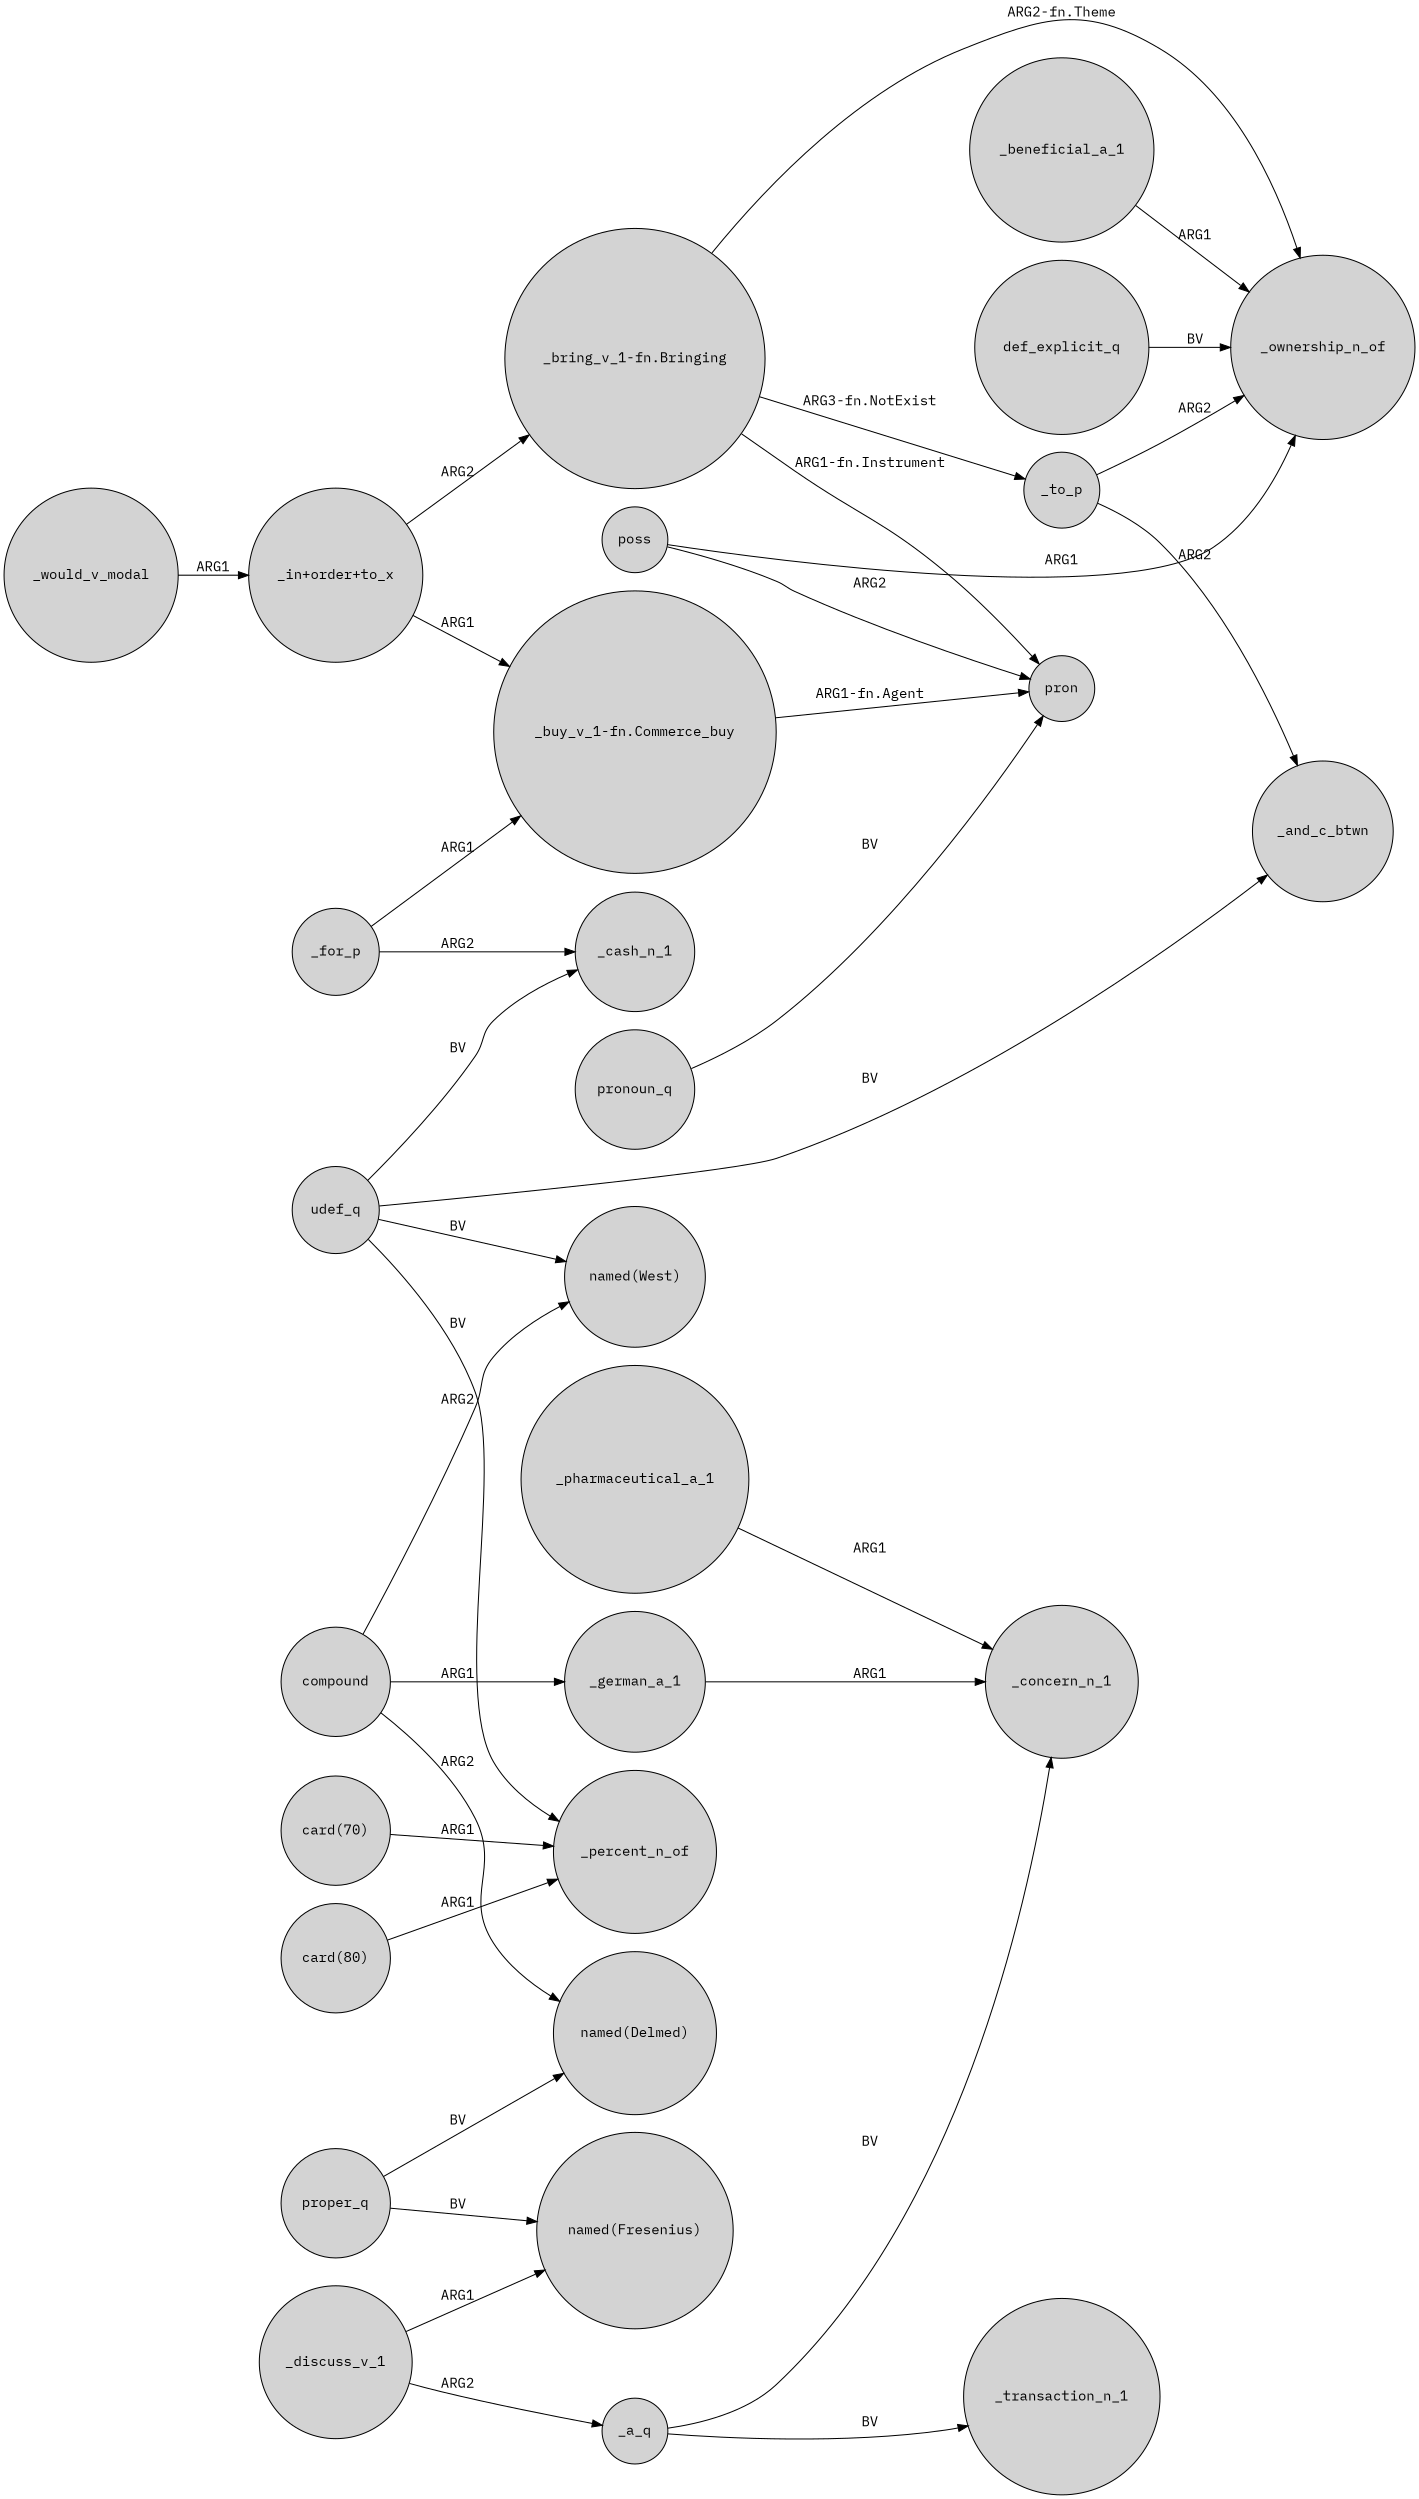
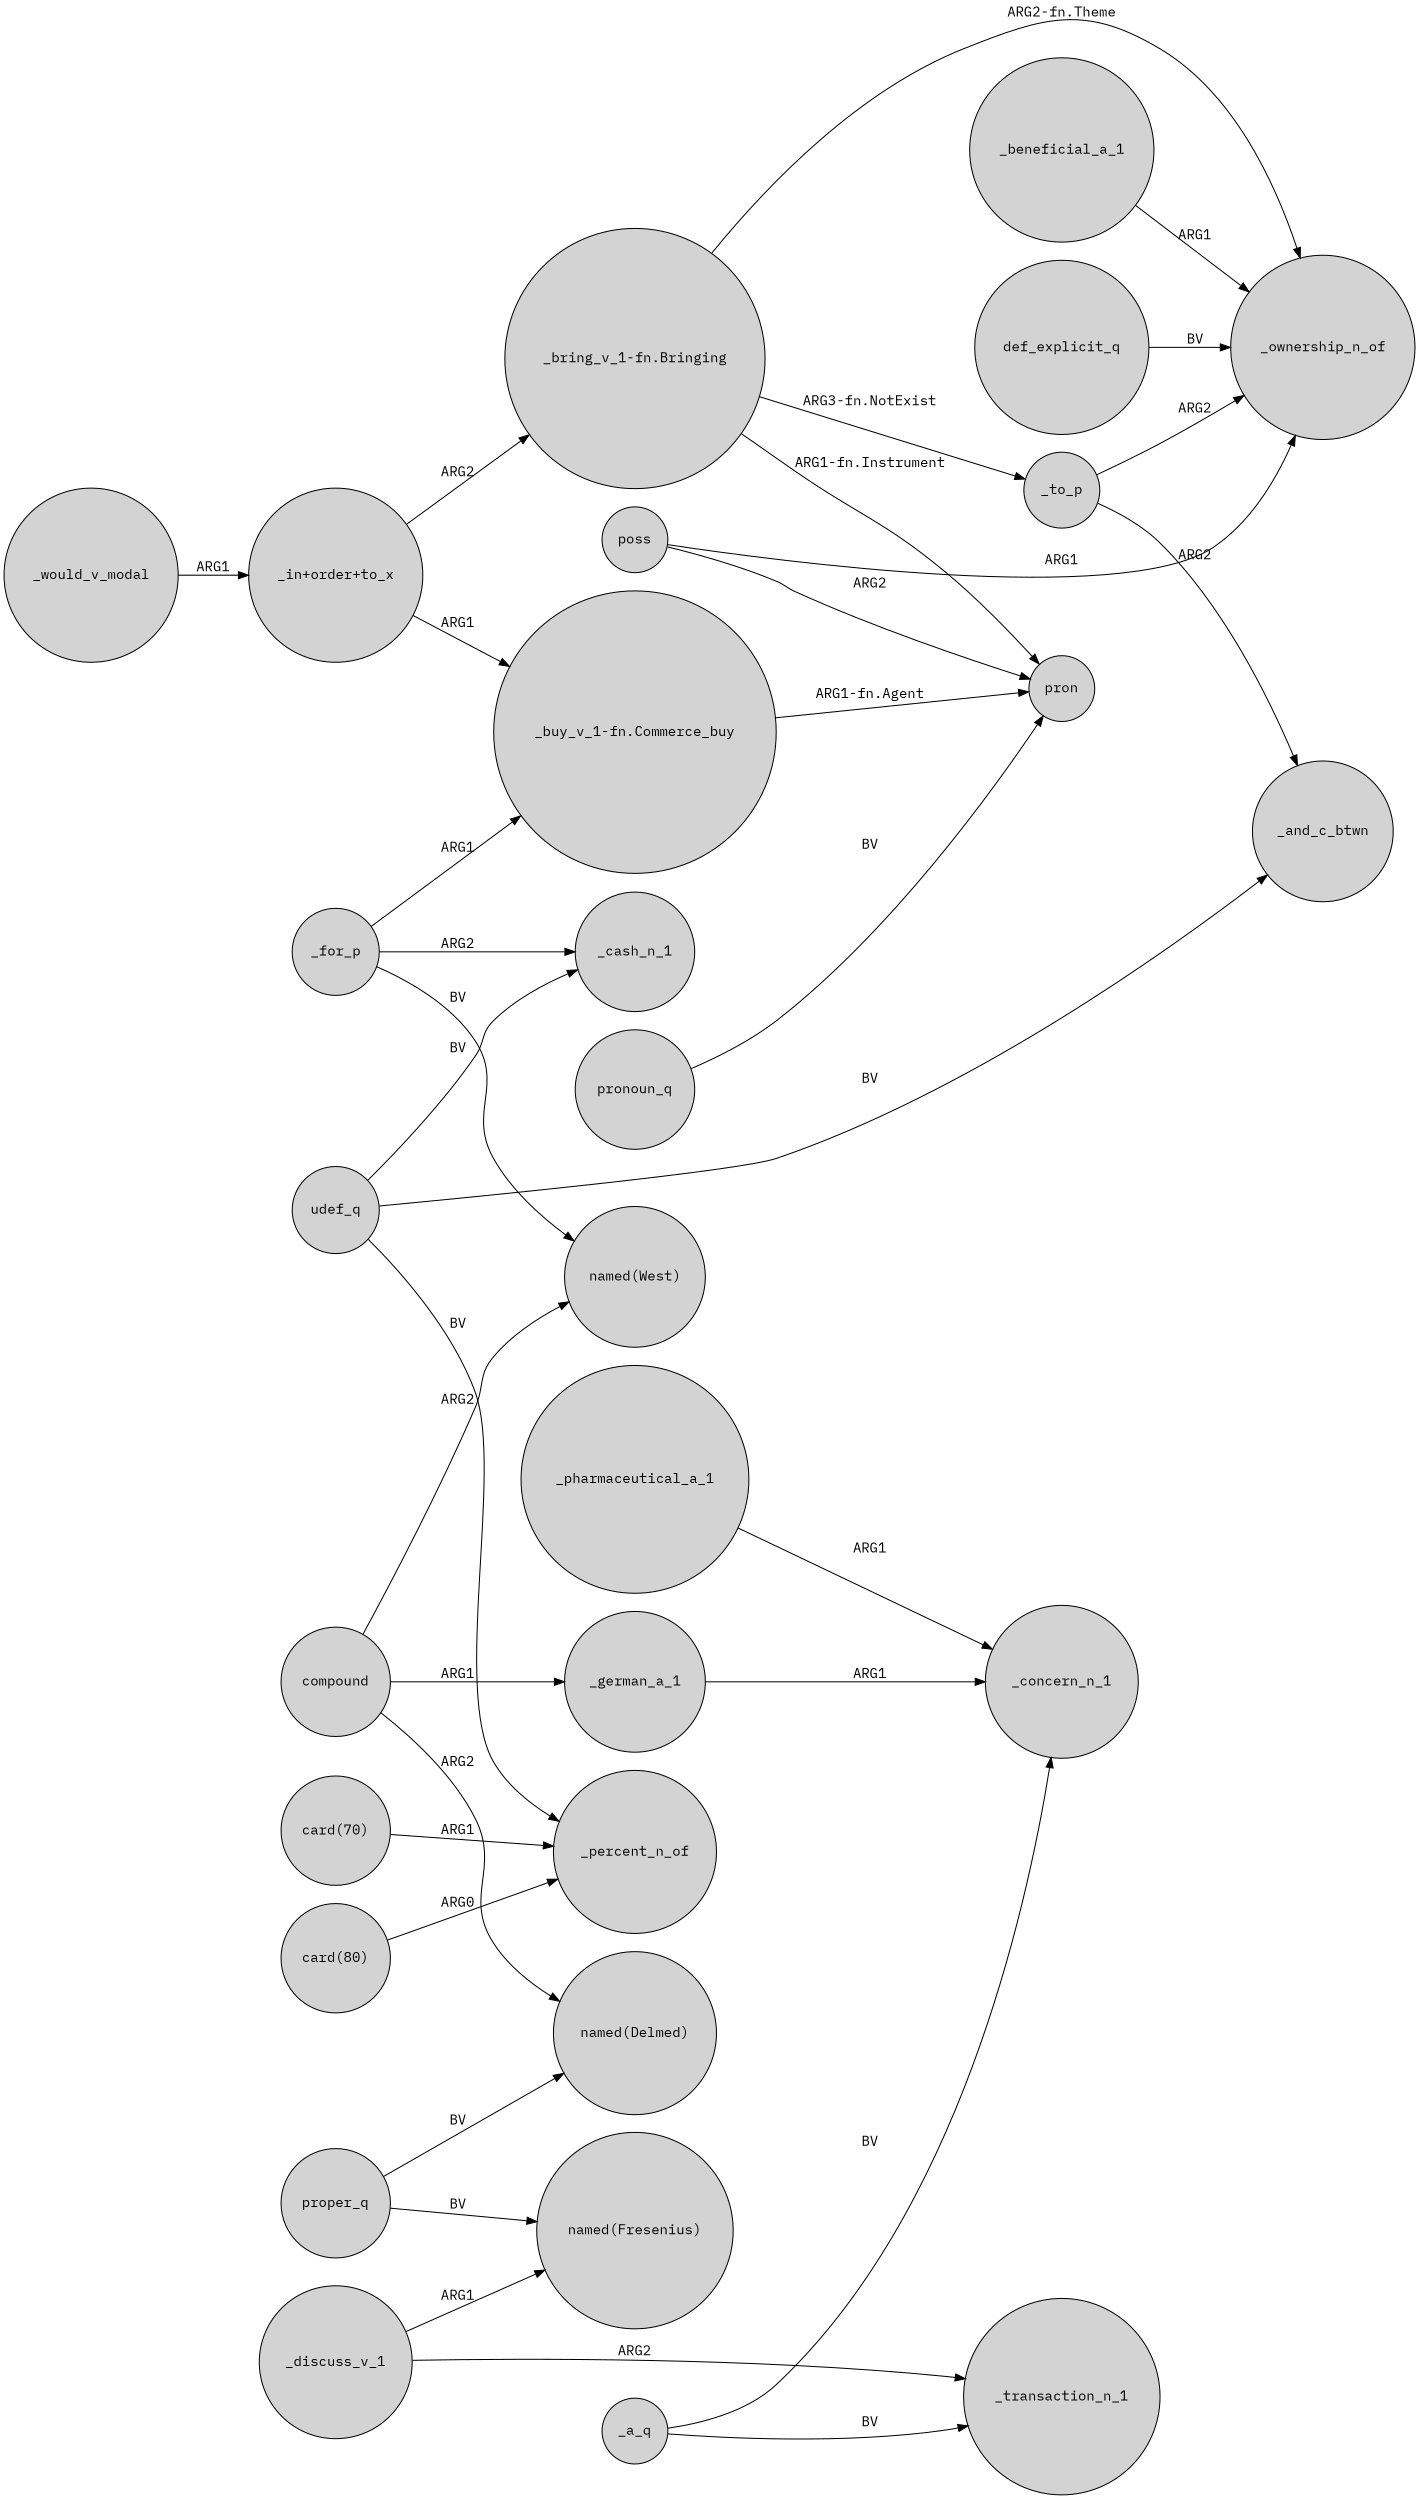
  digraph {
    fontname="IBM Plex Mono"
    rankdir=LR
    node [fontname="IBM Plex Mono" shape=circle style=filled]
    edge [fontname="IBM Plex Mono"]
    _a_q
    _concern_n_1
    _transaction_n_1
    compound
    "named(West)"
    "named(Delmed)"
    _german_a_1
    _discuss_v_1
    "named(Fresenius)"
    poss
    _ownership_n_of
    pron
    udef_q
    _cash_n_1
    _percent_n_of
    _and_c_btwn
    "_buy_v_1-fn.Commerce_buy"
    _for_p
    _would_v_modal
    "_in+order+to_x"
    "_bring_v_1-fn.Bringing"
    _to_p
    proper_q
    def_explicit_q
    pronoun_q
    _beneficial_a_1
    "card(70)"
    "card(80)"
    _pharmaceutical_a_1
    _a_q -> _concern_n_1 [label=BV]
    _a_q -> _transaction_n_1 [label=BV]
    compound -> "named(West)" [label=ARG2]
    compound -> "named(Delmed)" [label=ARG2]
    compound -> _german_a_1 [label=ARG1]
    _german_a_1 -> _concern_n_1 [label=ARG1]
-   _discuss_v_1 -> _a_q [label=ARG2]
+   _discuss_v_1 -> _transaction_n_1 [label=ARG2]
    _discuss_v_1 -> "named(Fresenius)" [label=ARG1]
    poss -> _ownership_n_of [label=ARG1]
    poss -> pron [label=ARG2]
-   udef_q -> "named(West)" [label=BV]
+   _for_p -> "named(West)" [label=BV]
    udef_q -> _cash_n_1 [label=BV]
    udef_q -> _percent_n_of [label=BV]
    udef_q -> _and_c_btwn [label=BV]
    "_buy_v_1-fn.Commerce_buy" -> pron [label="ARG1-fn.Agent"]
    _for_p -> _cash_n_1 [label=ARG2]
    _for_p -> "_buy_v_1-fn.Commerce_buy" [label=ARG1]
    _would_v_modal -> "_in+order+to_x" [label=ARG1]
    "_in+order+to_x" -> "_buy_v_1-fn.Commerce_buy" [label=ARG1]
    "_in+order+to_x" -> "_bring_v_1-fn.Bringing" [label=ARG2]
    "_bring_v_1-fn.Bringing" -> _ownership_n_of [label="ARG2-fn.Theme"]
    "_bring_v_1-fn.Bringing" -> pron [label="ARG1-fn.Instrument"]
    "_bring_v_1-fn.Bringing" -> _to_p [label="ARG3-fn.NotExist"]
    _to_p -> _ownership_n_of [label=ARG2]
    _to_p -> _and_c_btwn [label=ARG2]
    proper_q -> "named(Delmed)" [label=BV]
    proper_q -> "named(Fresenius)" [label=BV]
    def_explicit_q -> _ownership_n_of [label=BV]
    pronoun_q -> pron [label=BV]
    _beneficial_a_1 -> _ownership_n_of [label=ARG1]
    "card(70)" -> _percent_n_of [label=ARG1]
-   "card(80)" -> _percent_n_of [label=ARG1]
+   "card(80)" -> _percent_n_of [label=ARG0]
    _pharmaceutical_a_1 -> _concern_n_1 [label=ARG1]
  }
